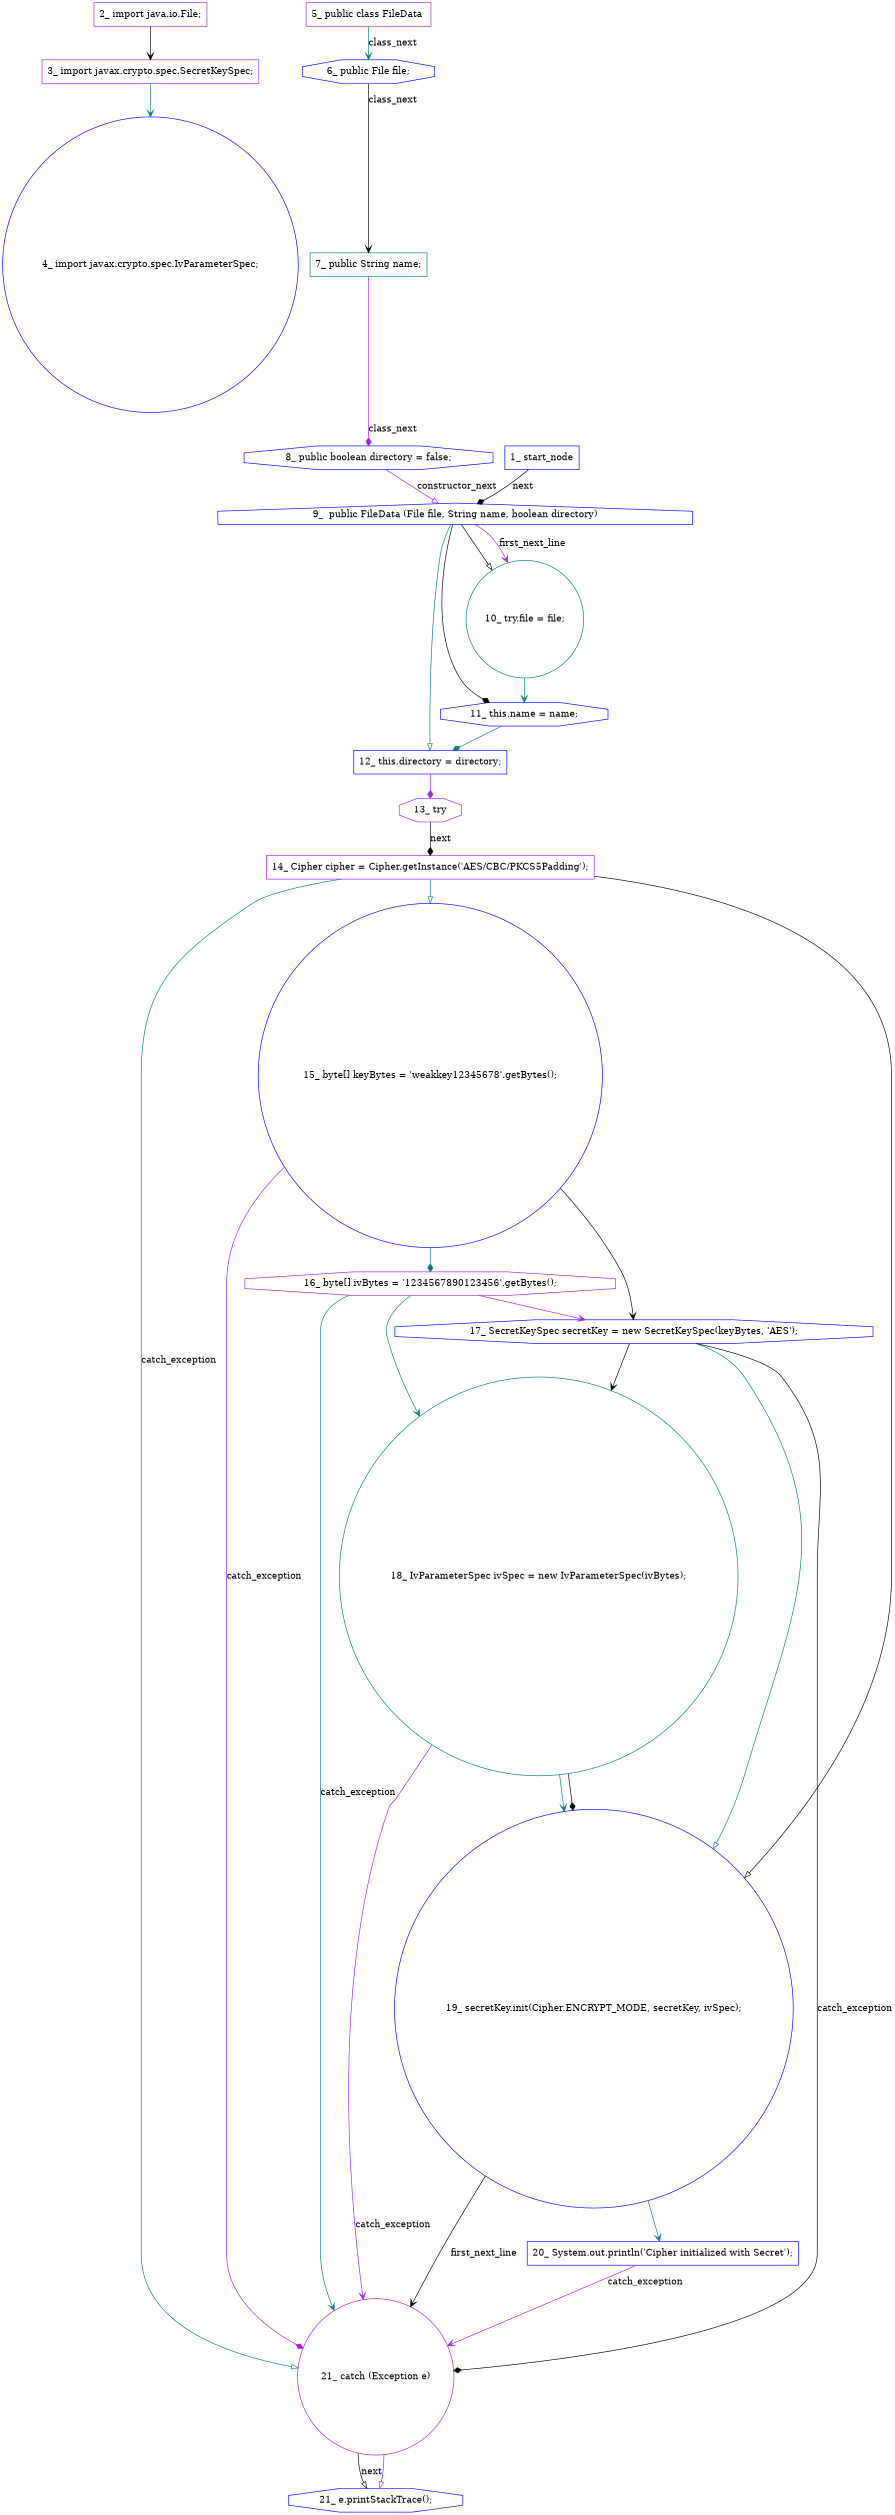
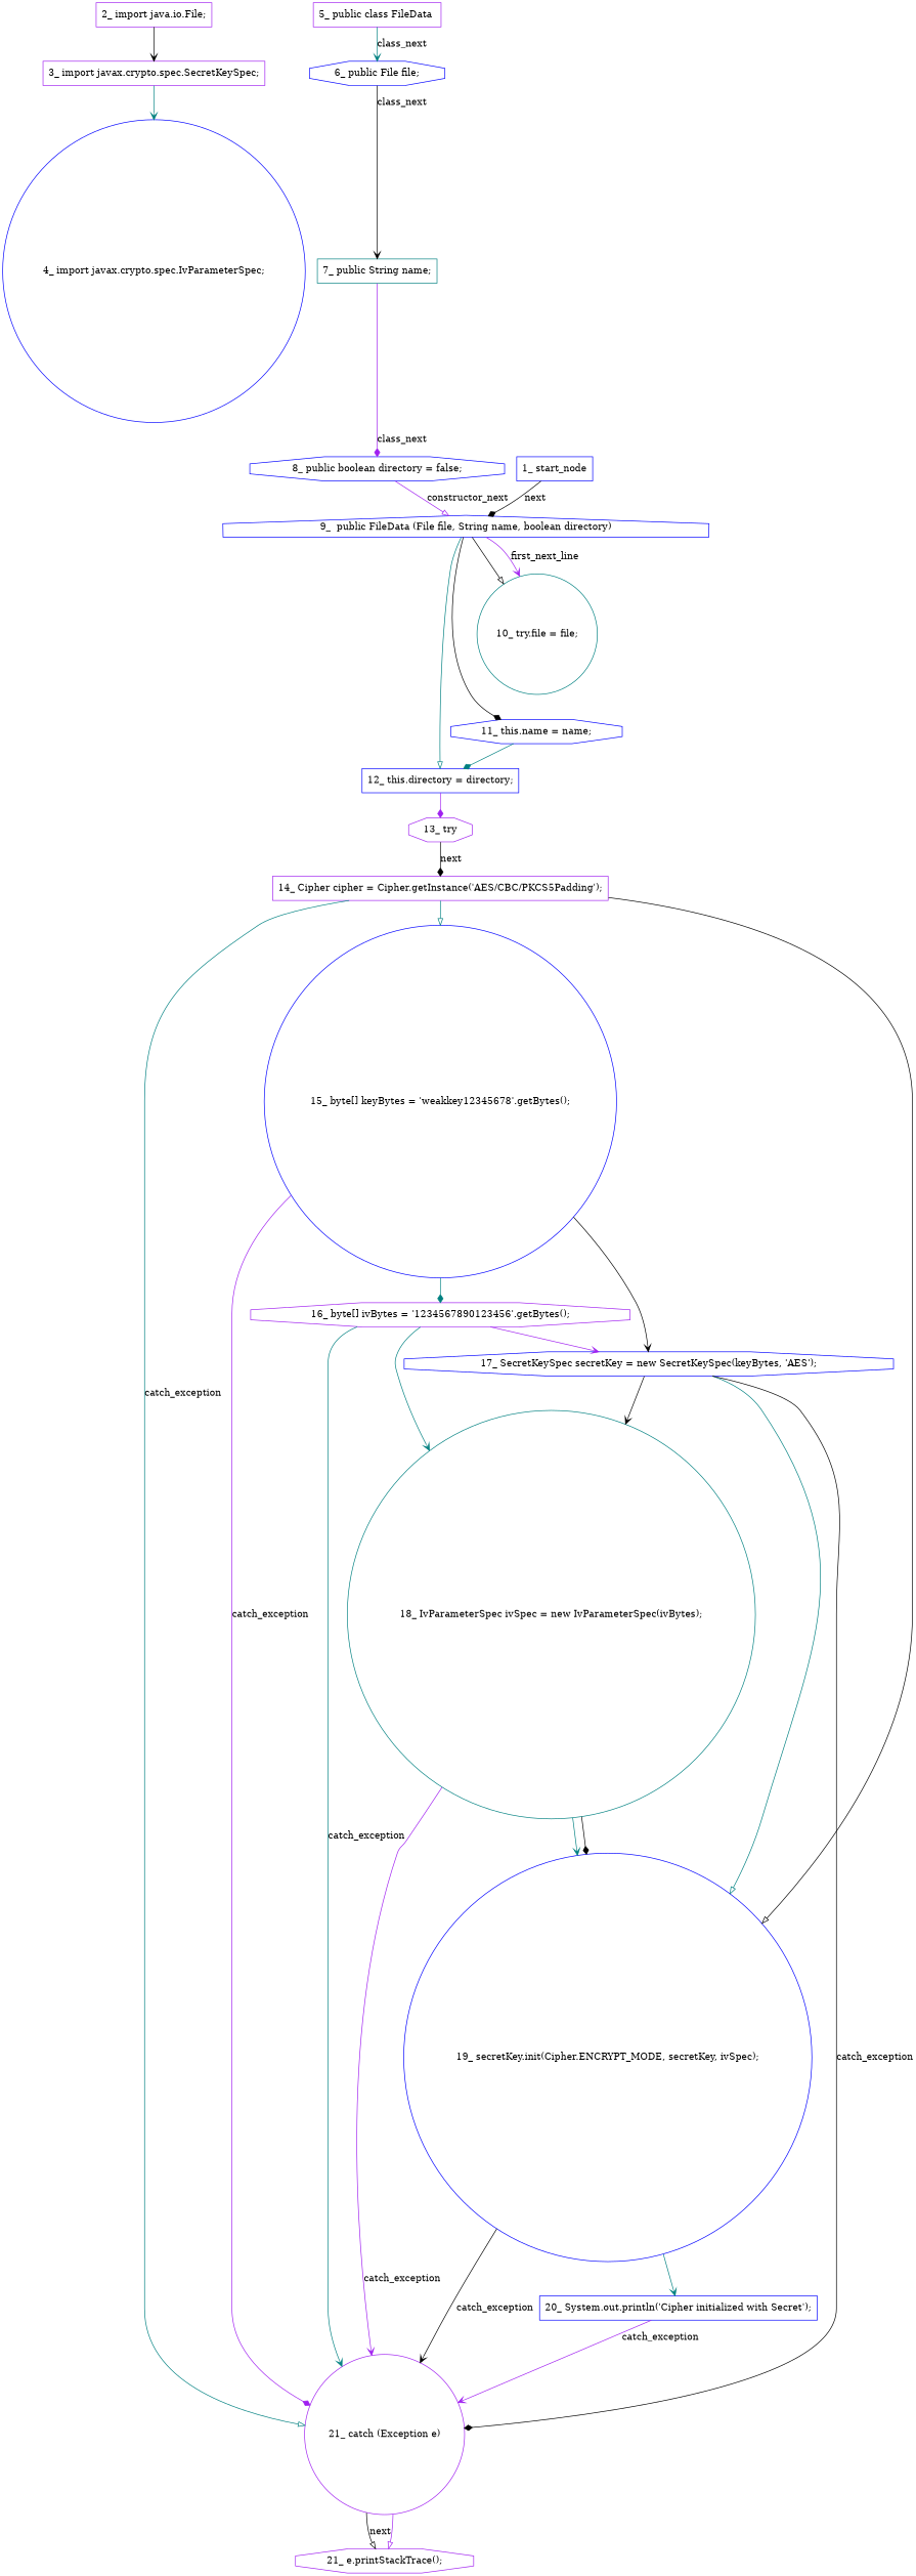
  digraph {
    node [color=blue shape=box type_label=expression_statement]
    edge [arrowhead=vee color=black controlflow_type="next_line 1', edge_type=CFG_edge, key=0, label='next_line 1"]
    n1 [color=purple label="2_ import java.io.File;"]
    n2 [color=purple label="3_ import javax.crypto.spec.SecretKeySpec;"]
    n3 [label="4_ import javax.crypto.spec.IvParameterSpec;" shape=circle]
    n4 [color=purple label="5_ public class FileData " type_label=class_declaration]
    n5 [label="6_ public File file;" shape=octagon]
    n6 [color=teal label="7_ public String name;"]
    n7 [label="8_ public boolean directory = false;" shape=octagon]
    n8 [label="9_  public FileData (File file, String name, boolean directory)" shape=house type_label=constructor_declaration]
    n9 [color=teal label="10_ try.file = file;" shape=circle]
    n10 [label="11_ this.name = name;" shape=octagon]
    n11 [label="12_ this.directory = directory;"]
    n12 [color=purple label="13_ try" shape=octagon type_label=try]
    n13 [color=purple label="14_ Cipher cipher = Cipher.getInstance('AES/CBC/PKCS5Padding');"]
    n14 [label="15_ byte[] keyBytes = 'weakkey12345678'.getBytes();" shape=circle]
    n15 [label="19_ secretKey.init(Cipher.ENCRYPT_MODE, secretKey, ivSpec);" shape=circle]
    n16 [color=purple label="21_ catch (Exception e)" shape=circle type_label=catch]
    n17 [color=purple label="16_ byte[] ivBytes = '1234567890123456'.getBytes();" shape=octagon]
    n18 [label="17_ SecretKeySpec secretKey = new SecretKeySpec(keyBytes, 'AES');" shape=octagon]
    n19 [label="20_ System.out.println('Cipher initialized with Secret');"]
-   n20 [label="21_ e.printStackTrace();" shape=octagon]
+   n20 [color=purple label="21_ e.printStackTrace();" shape=octagon]
    n21 [color=teal label="18_ IvParameterSpec ivSpec = new IvParameterSpec(ivBytes);" shape=circle]
    n22 [label="1_ start_node" type_label=start]
    n1 -> n2
    n2 -> n3 [color=teal]
    n4 -> n5 [color=teal controlflow_type=class_next edge_type=CFG_edge label=class_next]
    n5 -> n6 [controlflow_type=class_next edge_type=CFG_edge label=class_next]
    n6 -> n7 [arrowhead=diamond color=purple controlflow_type=class_next edge_type=CFG_edge label=class_next]
    n7 -> n8 [arrowhead=onormal color=purple controlflow_type=constructor_next edge_type=CFG_edge label=constructor_next]
    n8 -> n9 [color=purple controlflow_type=first_next_line edge_type=CFG_edge label=first_next_line]
    n8 -> n9 [arrowhead=onormal used_def=file controlflow_type=""]
    n8 -> n10 [arrowhead=diamond used_def=name controlflow_type=""]
    n8 -> n11 [arrowhead=onormal color=teal used_def=directory controlflow_type=""]
-   n9 -> n10 [color=teal]
    n10 -> n11 [arrowhead=diamond color=teal]
    n11 -> n12 [arrowhead=diamond color=purple]
    n12 -> n13 [arrowhead=diamond controlflow_type=next edge_type=CFG_edge label=next]
    n13 -> n14 [arrowhead=onormal color=teal]
    n13 -> n15 [arrowhead=onormal used_def=cipher controlflow_type=""]
    n13 -> n16 [arrowhead=onormal color=teal controlflow_type=catch_exception edge_type=CFG_edge label=catch_exception]
    n14 -> n16 [arrowhead=diamond color=purple controlflow_type=catch_exception edge_type=CFG_edge label=catch_exception]
    n14 -> n17 [arrowhead=diamond color=teal]
    n14 -> n18 [used_def=keyBytes controlflow_type=""]
-   n15 -> n16 [controlflow_type=catch_exception edge_type=CFG_edge label=first_next_line]
+   n15 -> n16 [controlflow_type=catch_exception edge_type=CFG_edge label=catch_exception]
    n15 -> n19 [color=teal]
    n16 -> n20 [arrowhead=onormal controlflow_type=next edge_type=CFG_edge label=next]
    n16 -> n20 [arrowhead=onormal color=purple used_def=e controlflow_type=""]
    n17 -> n16 [color=teal controlflow_type=catch_exception edge_type=CFG_edge label=catch_exception]
    n17 -> n18 [color=purple]
    n17 -> n21 [color=teal used_def=ivBytes controlflow_type=""]
    n18 -> n15 [arrowhead=onormal color=teal used_def=secretKey controlflow_type=""]
    n18 -> n16 [arrowhead=diamond controlflow_type=catch_exception edge_type=CFG_edge label=catch_exception]
    n18 -> n21
    n19 -> n16 [color=purple controlflow_type=catch_exception edge_type=CFG_edge label=catch_exception]
    n21 -> n15 [color=teal]
    n21 -> n15 [arrowhead=diamond used_def=ivSpec controlflow_type=""]
    n21 -> n16 [color=purple controlflow_type=catch_exception edge_type=CFG_edge label=catch_exception]
    n22 -> n8 [arrowhead=diamond controlflow_type=next edge_type=CFG_edge label=next]
  }
